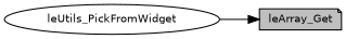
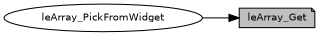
  digraph {
    rankdir=RL
    node [color=black fontname=Helvetica fontsize=10 style=filled]
    n1 [fillcolor=grey75 fontcolor=black height=0.2 label=leArray_Get shape=note width=0.4]
-   n2 [fillcolor=white height=0.2 label=leUtils_PickFromWidget shape=ellipse width=0.4]
+   n2 [fillcolor=white height=0.2 label=leArray_PickFromWidget shape=ellipse width=0.4]
    n1 -> n2 [color=black dir=back fontname=Helvetica fontsize=10 labelfontname=Helvetica labelfontsize=10 style=solid]
  }
